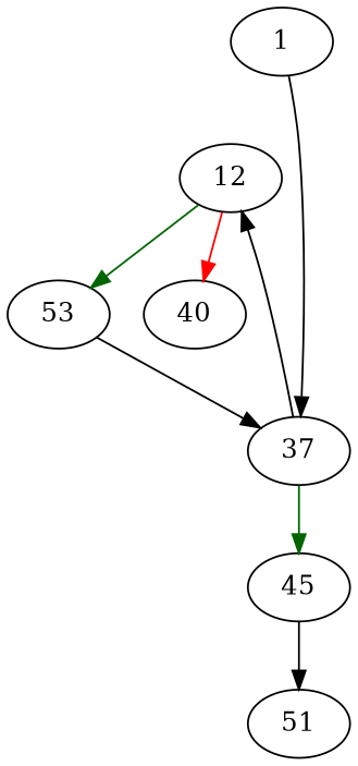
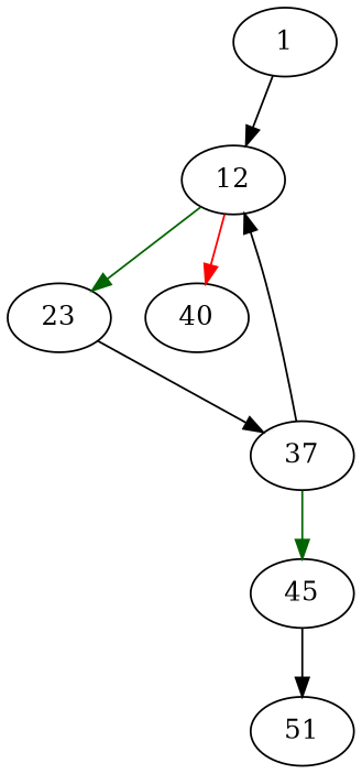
  strict digraph {
    1 [entry=true]
    n2 [label=12]
-   23 [label=53]
+   23
    40
    37
    45
    51
-   1 -> 37
+   1 -> n2
    n2 -> 23 [color=darkgreen cond=true]
    n2 -> 40 [color=red cond=false]
    23 -> 37
    37 -> n2
    37 -> 45 [color=darkgreen cond=true]
    45 -> 51
  }
